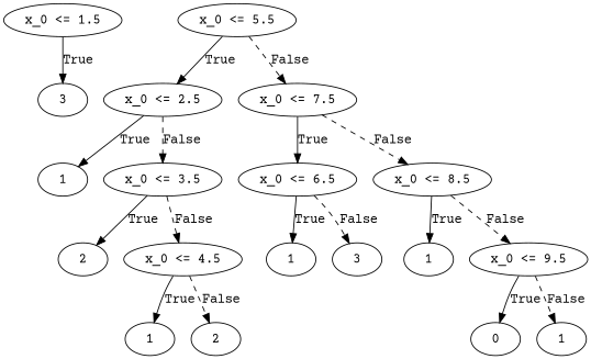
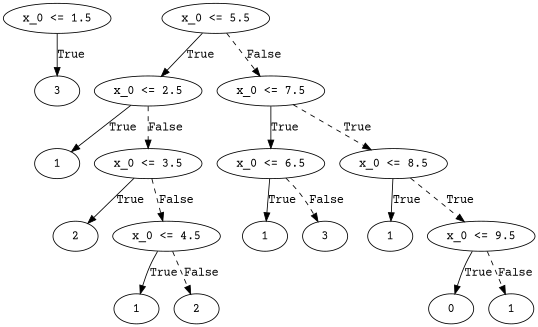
  digraph {
    fontname="Courier Prime"
    node [fontname="Courier Prime"]
    edge [fontname="Courier Prime"]
    n1 [label="x_0 <= 1.5"]
    n2 [label=3]
    n3 [label="x_0 <= 5.5"]
    n4 [label="x_0 <= 2.5"]
    n5 [label="x_0 <= 7.5"]
    n6 [label=1]
    n7 [label="x_0 <= 3.5"]
    n8 [label="x_0 <= 6.5"]
    n9 [label="x_0 <= 8.5"]
    n10 [label=2]
    n11 [label="x_0 <= 4.5"]
    n12 [label=1]
    n13 [label=2]
    n14 [label=1]
    n15 [label=3]
    n16 [label=1]
    n17 [label="x_0 <= 9.5"]
    n18 [label=0]
    n19 [label=1]
    n1 -> n2 [label=True]
    n3 -> n4 [label=True]
    n3 -> n5 [label=False style=dashed]
    n4 -> n6 [label=True]
    n4 -> n7 [label=False style=dashed]
    n5 -> n8 [label=True]
-   n5 -> n9 [label=False style=dashed]
+   n5 -> n9 [label=True style=dashed]
    n7 -> n10 [label=True]
    n7 -> n11 [label=False style=dashed]
    n8 -> n14 [label=True]
    n8 -> n15 [label=False style=dashed]
    n9 -> n16 [label=True]
-   n9 -> n17 [label=False style=dashed]
+   n9 -> n17 [label=True style=dashed]
    n11 -> n12 [label=True]
    n11 -> n13 [label=False style=dashed]
    n17 -> n18 [label=True]
    n17 -> n19 [label=False style=dashed]
  }
